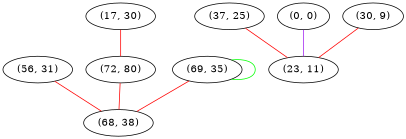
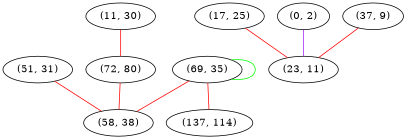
  graph {
    edge [color=red weight=1]
-   "(51, 31)" [label="(56, 31)"]
-   "(58, 38)" [label="(68, 38)"]
+   "(51, 31)"
+   "(58, 38)"
    n3 [label="(23, 11)"]
-   "(17, 25)" [label="(37, 25)"]
-   "(0, 0)"
+   "(17, 25)"
+   "(0, 0)" [label="(0, 2)"]
    n6 [label="(72, 80)"]
-   "(11, 30)" [label="(17, 30)"]
-   "(30, 9)"
+   "(11, 30)"
+   "(30, 9)" [label="(37, 9)"]
    n9 [label="(69, 35)"]
+   "(137, 114)"
    "(51, 31)" -- "(58, 38)"
    "(17, 25)" -- n3
    "(0, 0)" -- n3 [color=purple weight=4]
    n6 -- "(58, 38)"
    "(11, 30)" -- n6
    "(30, 9)" -- n3
    n9 -- "(58, 38)"
    n9 -- n9 [color=green weight=2]
+   n9 -- "(137, 114)"
  }
